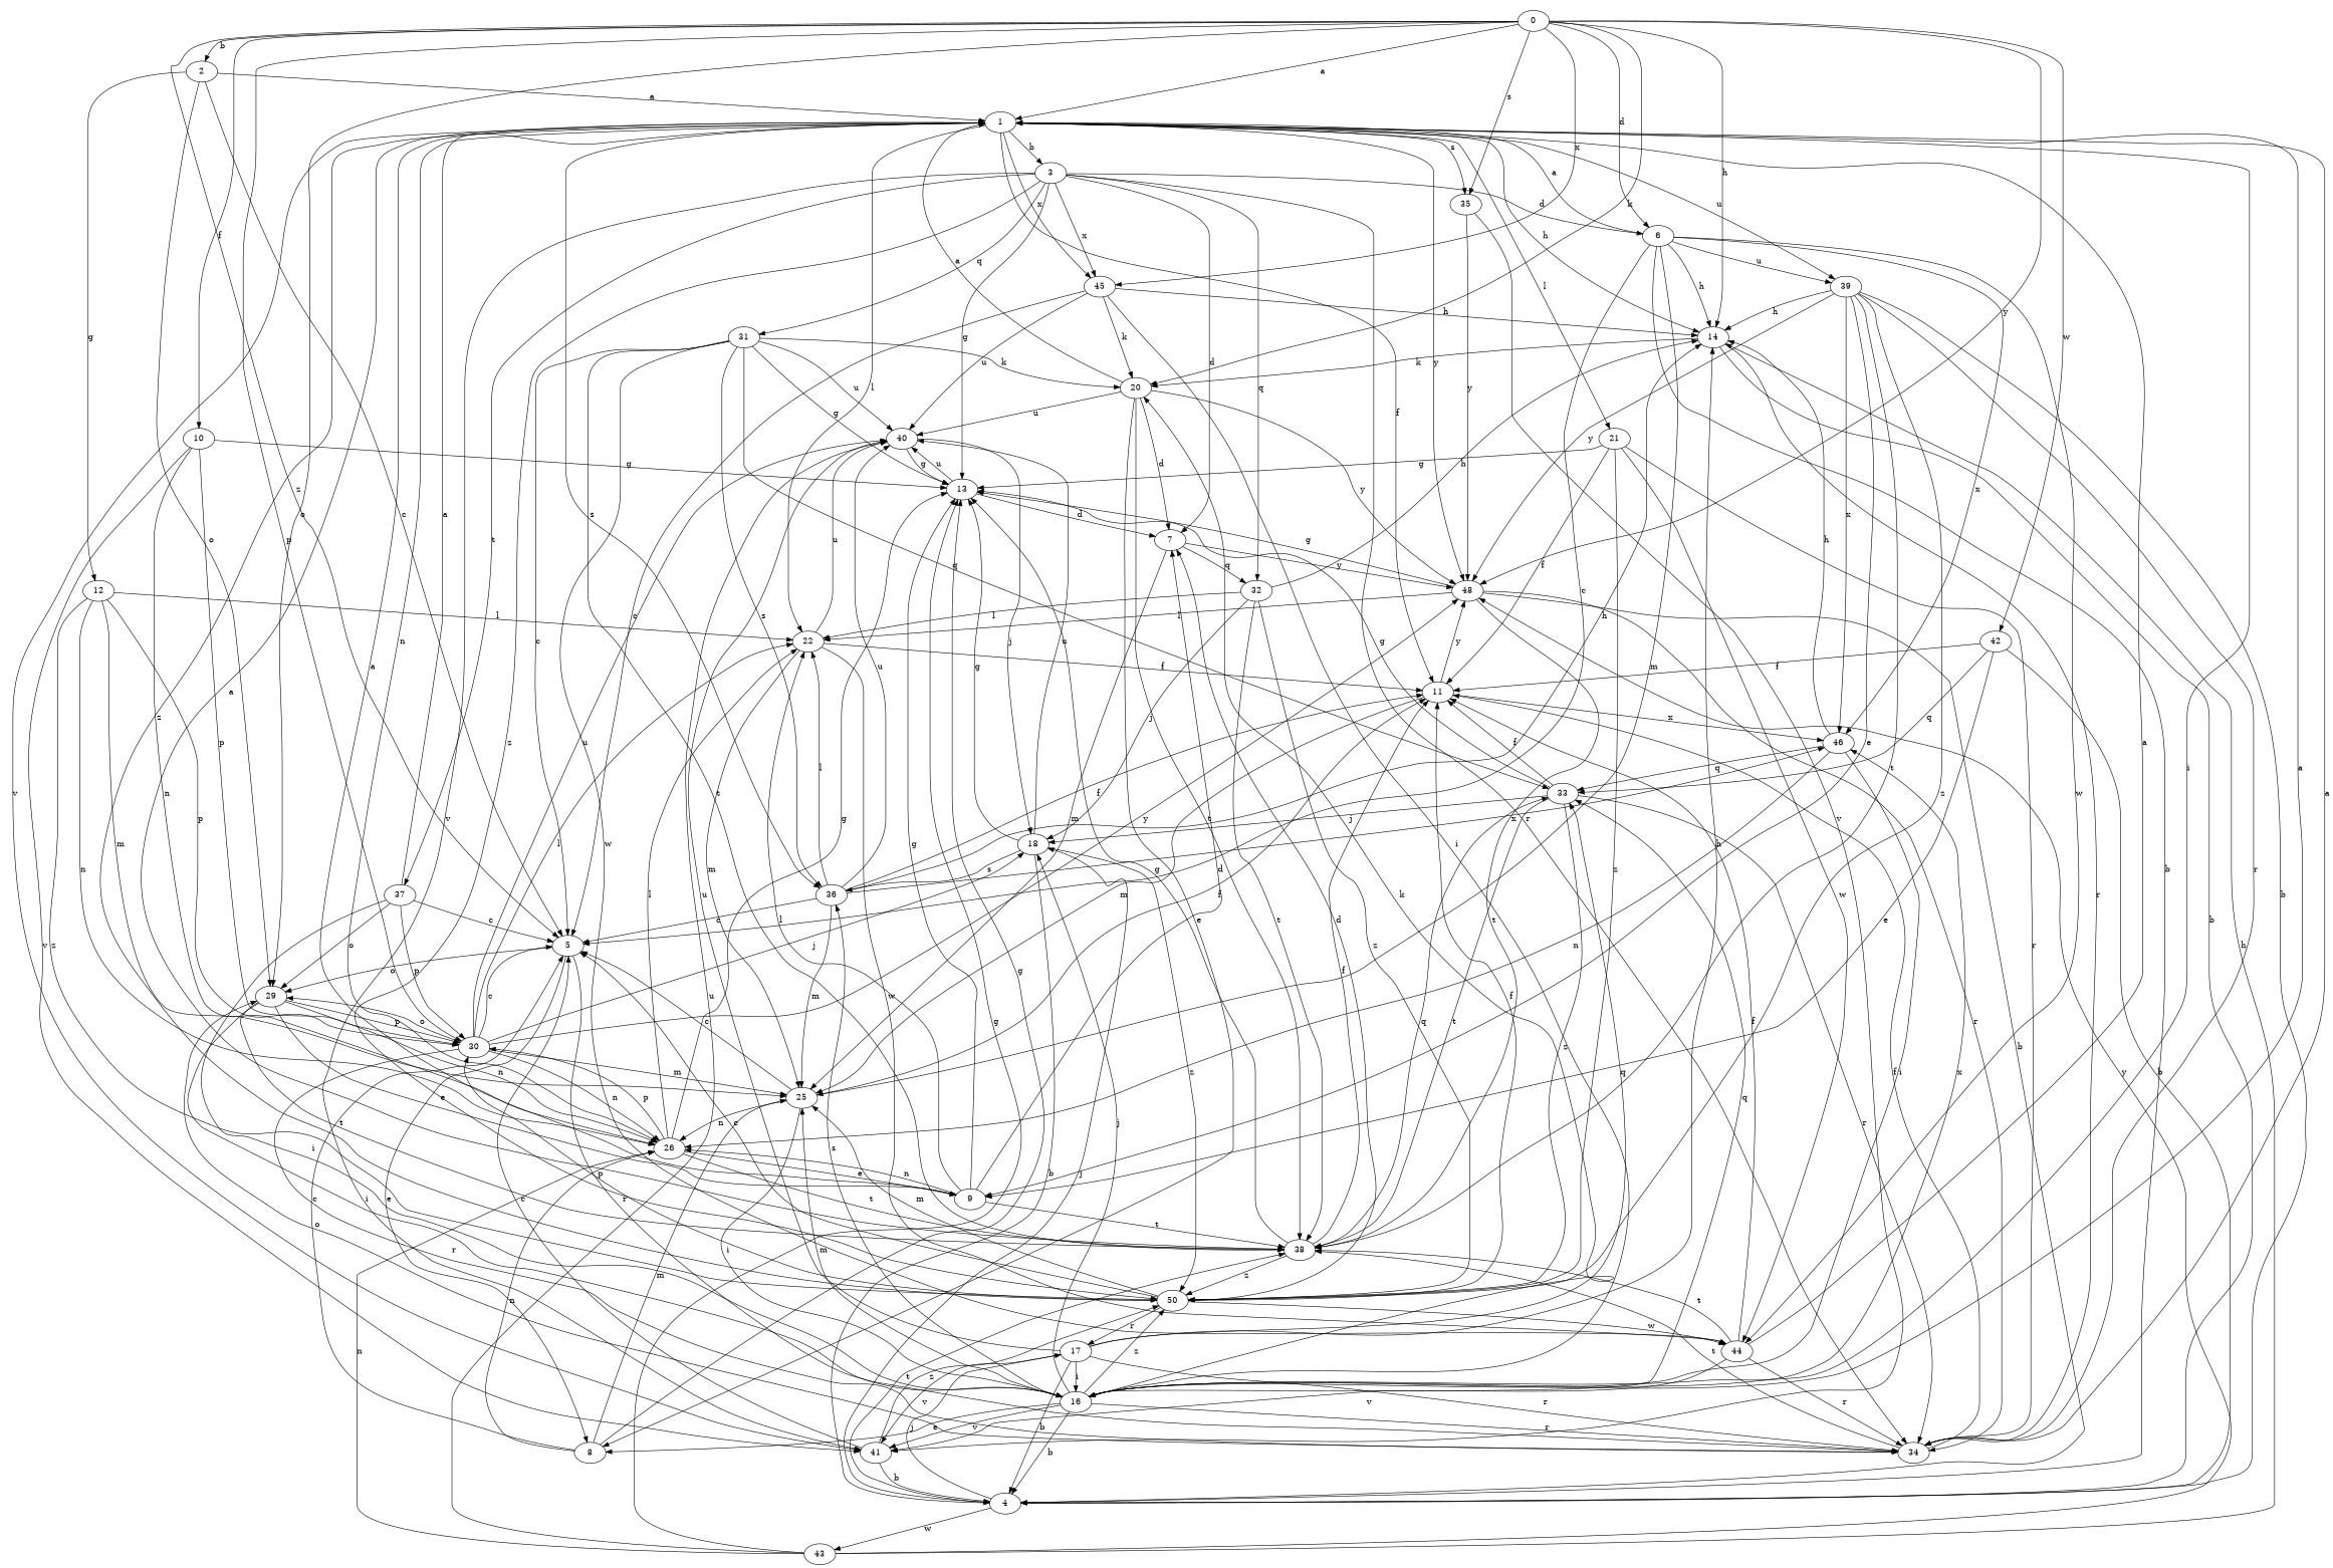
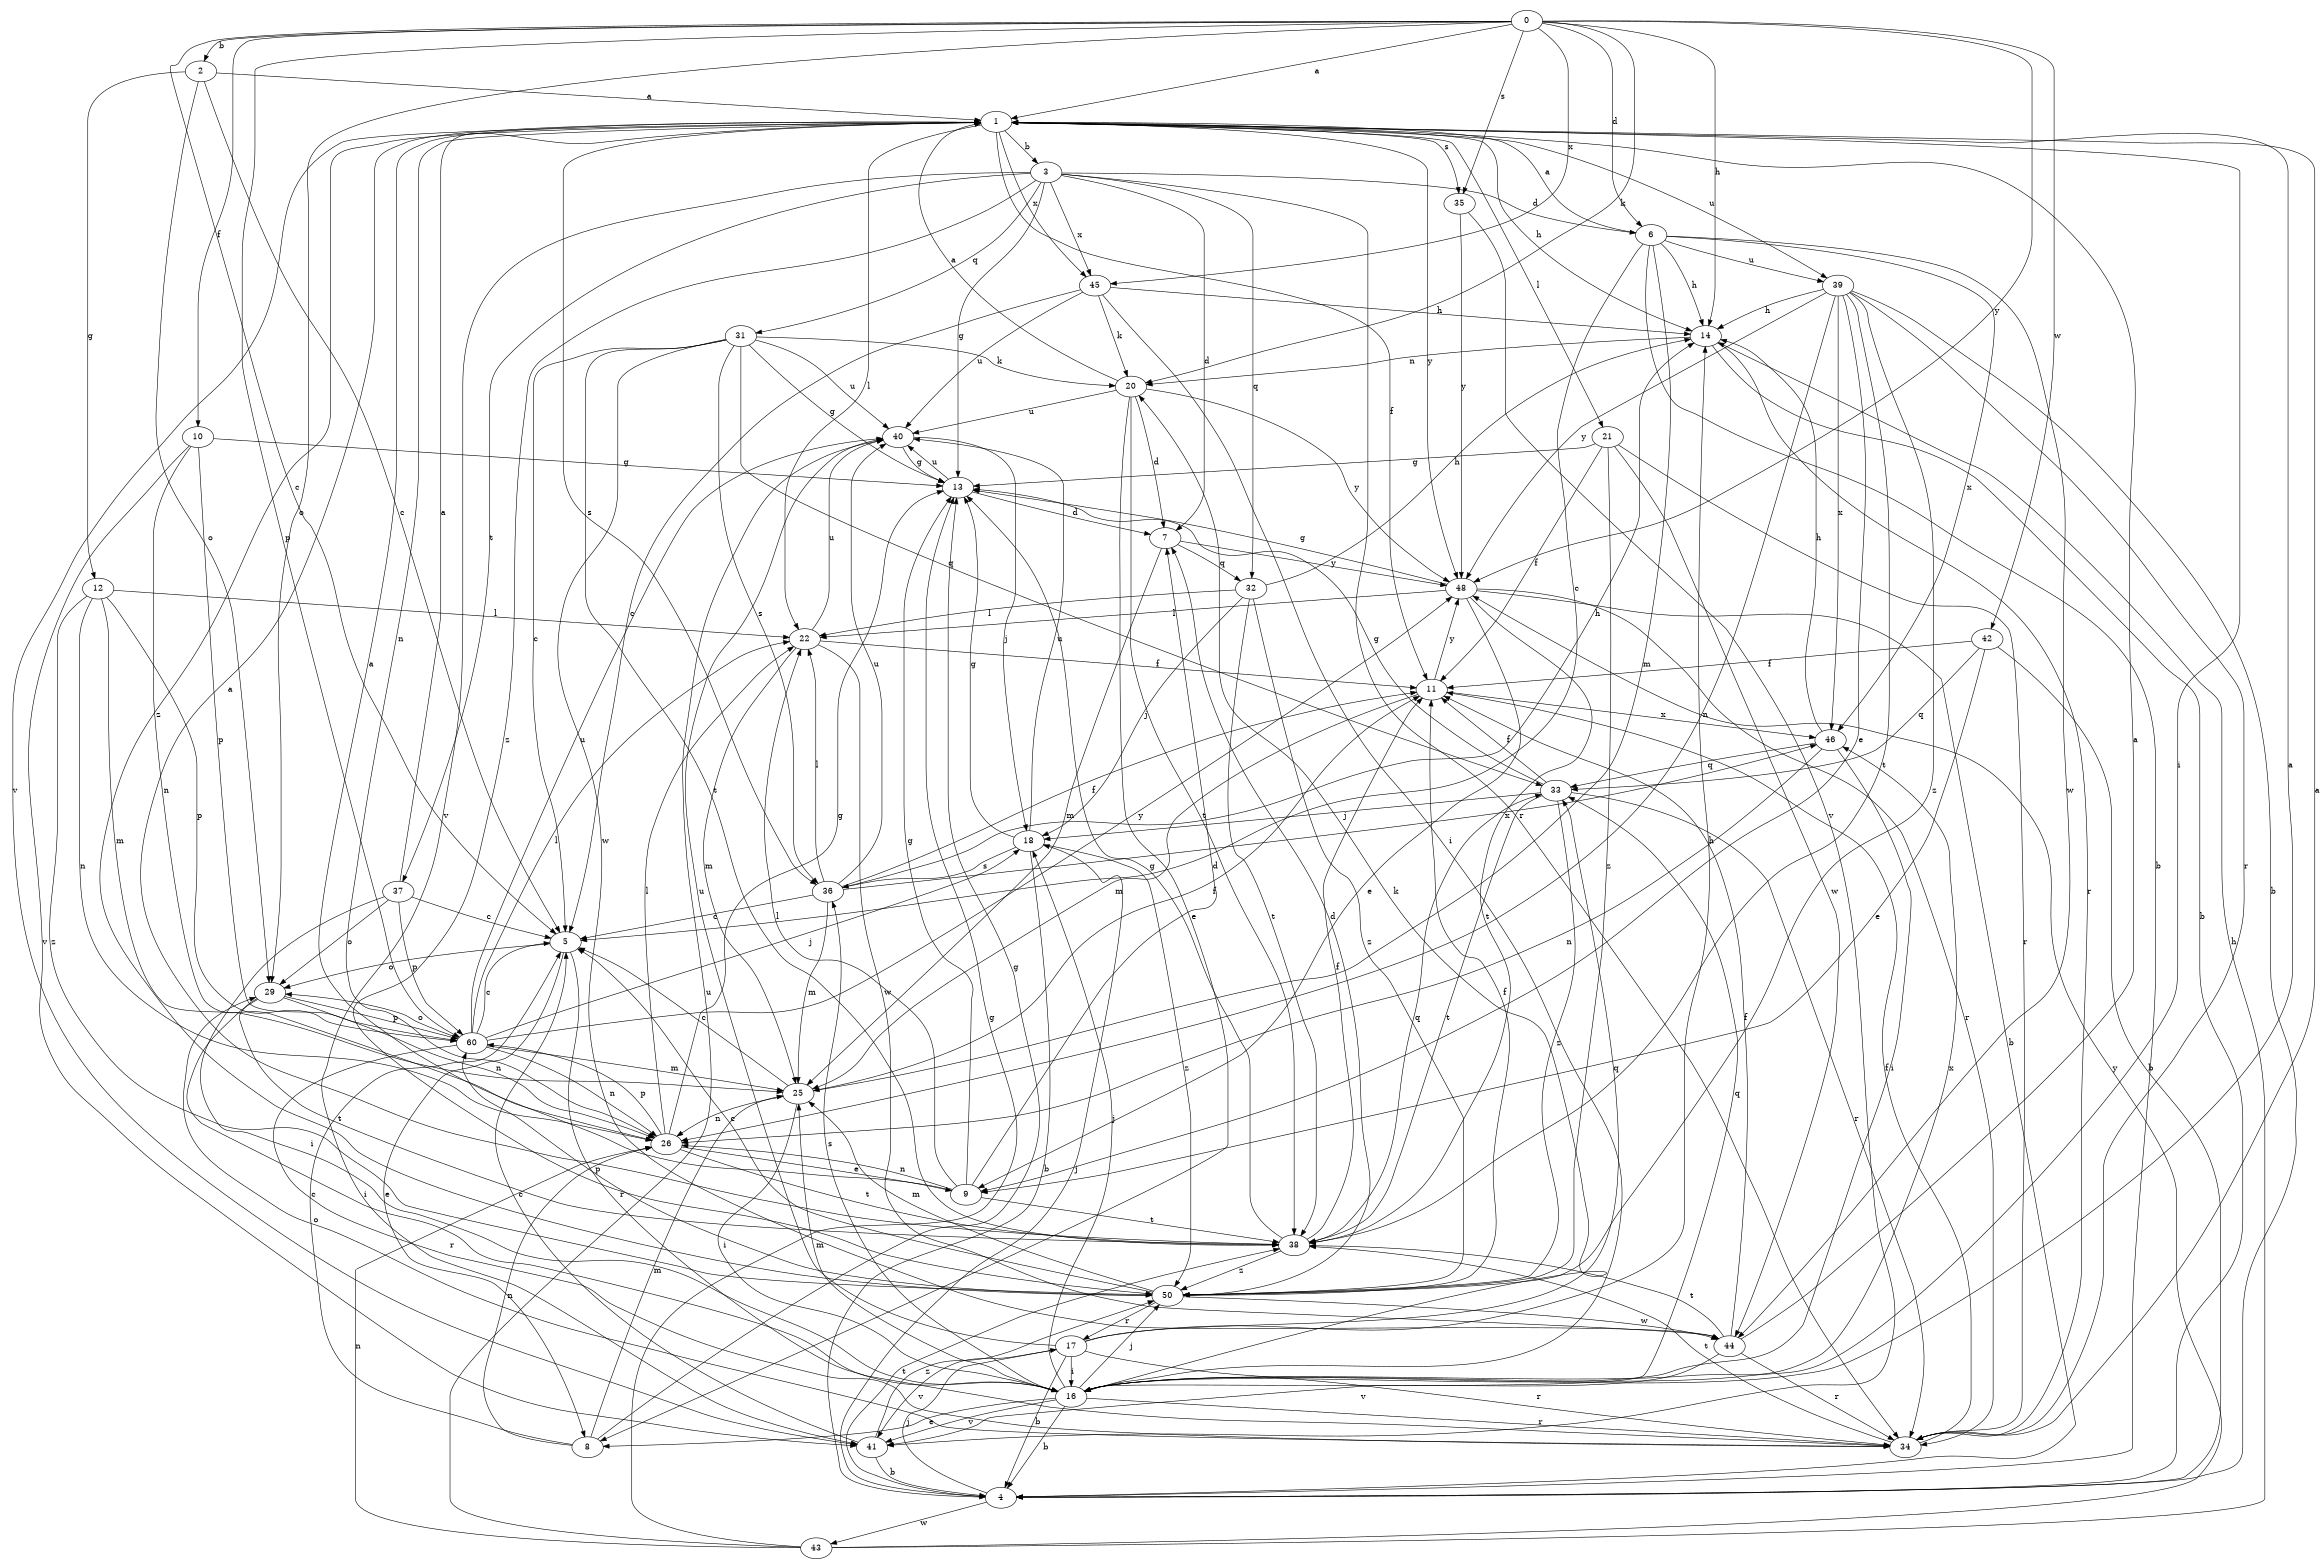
  strict digraph {
    0
    1
    2
    5
    6
    10
    14
    20
    n9 [label=29]
-   30
+   30 [label=60]
    35
    42
    45
    48
    3
    11
    16
    21
    22
    26
    36
    39
    41
    50
    12
    34
    8
    4
    25
    44
    46
    13
    7
    38
    40
    9
    18
    33
    31
    32
    37
    17
    43
    0 -> 1 [label=a]
    0 -> 2 [label=b]
-   0 -> 5 [label=z]
+   0 -> 5 [label=c]
    0 -> 6 [label=d]
    0 -> 10 [label=f]
    0 -> 14 [label=h]
    0 -> 20 [label=k]
    0 -> n9 [label=o]
    0 -> 30 [label=p]
    0 -> 35 [label=s]
    0 -> 42 [label=w]
    0 -> 45 [label=x]
    0 -> 48 [label=y]
    1 -> 14 [label=h]
    1 -> 35 [label=s]
    1 -> 45 [label=x]
    1 -> 48 [label=y]
    1 -> 3 [label=b]
    1 -> 11 [label=f]
    1 -> 16 [label=i]
    1 -> 21 [label=l]
    1 -> 22 [label=l]
    1 -> 26 [label=n]
    1 -> 36 [label=s]
    1 -> 39 [label=u]
    1 -> 41 [label=v]
    1 -> 50 [label=z]
    2 -> 1 [label=a]
    2 -> 5 [label=c]
    2 -> n9 [label=o]
    2 -> 12 [label=g]
    5 -> n9 [label=o]
    5 -> 34 [label=r]
    5 -> 8 [label=e]
    6 -> 1 [label=a]
    6 -> 5 [label=c]
    6 -> 14 [label=h]
    6 -> 39 [label=u]
    6 -> 4 [label=b]
    6 -> 25 [label=m]
    6 -> 44 [label=w]
    6 -> 46 [label=x]
    10 -> 30 [label=p]
    10 -> 26 [label=n]
    10 -> 41 [label=v]
    10 -> 13 [label=g]
-   14 -> 20 [label=k]
+   14 -> 20 [label=n]
    14 -> 34 [label=r]
    14 -> 4 [label=b]
    20 -> 1 [label=a]
    20 -> 48 [label=y]
    20 -> 8 [label=e]
    20 -> 7 [label=d]
    20 -> 38 [label=t]
    20 -> 40 [label=u]
    n9 -> 30 [label=p]
    n9 -> 16 [label=i]
    n9 -> 26 [label=n]
    n9 -> 38 [label=t]
-   n9 -> 9 [label=e]
+   48 -> 9 [label=e]
    30 -> 5 [label=c]
    30 -> n9 [label=o]
    30 -> 48 [label=y]
    30 -> 22 [label=l]
    30 -> 26 [label=n]
    30 -> 34 [label=r]
    30 -> 25 [label=m]
    30 -> 40 [label=u]
    30 -> 18 [label=j]
    35 -> 48 [label=y]
    35 -> 41 [label=v]
    42 -> 11 [label=f]
    42 -> 4 [label=b]
    42 -> 9 [label=e]
    42 -> 33 [label=q]
    45 -> 5 [label=c]
    45 -> 14 [label=h]
    45 -> 20 [label=k]
    45 -> 16 [label=i]
    45 -> 40 [label=u]
    48 -> 22 [label=l]
    48 -> 34 [label=r]
    48 -> 4 [label=b]
    48 -> 13 [label=g]
    48 -> 38 [label=t]
    3 -> 6 [label=d]
    3 -> 45 [label=x]
    3 -> 41 [label=v]
    3 -> 50 [label=z]
    3 -> 34 [label=r]
    3 -> 13 [label=g]
    3 -> 7 [label=d]
    3 -> 31 [label=q]
    3 -> 32 [label=q]
    3 -> 37 [label=t]
    11 -> 48 [label=y]
    11 -> 25 [label=m]
    11 -> 46 [label=x]
    16 -> 1 [label=a]
    16 -> 20 [label=k]
    16 -> 36 [label=s]
    16 -> 41 [label=v]
-   16 -> 50 [label=z]
+   16 -> 50 [label=j]
    16 -> 34 [label=r]
    16 -> 8 [label=e]
    16 -> 4 [label=b]
    16 -> 25 [label=m]
    16 -> 46 [label=x]
    16 -> 18 [label=j]
    16 -> 33 [label=q]
    21 -> 11 [label=f]
    21 -> 50 [label=z]
    21 -> 34 [label=r]
    21 -> 44 [label=w]
    21 -> 13 [label=g]
    22 -> 11 [label=f]
    22 -> 25 [label=m]
    22 -> 44 [label=w]
    22 -> 40 [label=u]
    26 -> 30 [label=p]
    26 -> 22 [label=l]
    26 -> 13 [label=g]
    26 -> 38 [label=t]
    26 -> 9 [label=e]
    36 -> 5 [label=c]
    36 -> 14 [label=h]
    36 -> 11 [label=f]
    36 -> 22 [label=l]
    36 -> 25 [label=m]
    36 -> 46 [label=x]
    36 -> 40 [label=u]
    39 -> 14 [label=h]
    39 -> 48 [label=y]
+   39 -> 26 [label=n]
    39 -> 50 [label=z]
    39 -> 34 [label=r]
    39 -> 4 [label=b]
    39 -> 46 [label=x]
    39 -> 38 [label=t]
    39 -> 9 [label=e]
    41 -> 5 [label=c]
    41 -> 50 [label=z]
    41 -> 4 [label=b]
    50 -> 5 [label=c]
    50 -> 30 [label=p]
    50 -> 11 [label=f]
    50 -> 25 [label=m]
    50 -> 44 [label=w]
    50 -> 7 [label=d]
    50 -> 17 [label=r]
    12 -> 30 [label=p]
    12 -> 22 [label=l]
    12 -> 26 [label=n]
    12 -> 50 [label=z]
    12 -> 25 [label=m]
    34 -> 1 [label=a]
    34 -> n9 [label=o]
    34 -> 11 [label=f]
    34 -> 38 [label=t]
    8 -> 5 [label=c]
    8 -> 26 [label=n]
    8 -> 25 [label=m]
    8 -> 13 [label=g]
    4 -> 38 [label=t]
    4 -> 18 [label=j]
    4 -> 17 [label=j]
    4 -> 43 [label=w]
    25 -> 5 [label=c]
    25 -> 11 [label=f]
    25 -> 16 [label=i]
    25 -> 26 [label=n]
    44 -> 1 [label=a]
    44 -> 11 [label=f]
    44 -> 41 [label=v]
    44 -> 34 [label=r]
    44 -> 38 [label=t]
    46 -> 14 [label=h]
    46 -> 16 [label=i]
    46 -> 26 [label=n]
    46 -> 33 [label=q]
    13 -> 7 [label=d]
    13 -> 40 [label=u]
    7 -> 48 [label=y]
    7 -> 25 [label=m]
    7 -> 32 [label=q]
    38 -> 1 [label=a]
    38 -> 11 [label=f]
    38 -> 50 [label=z]
    38 -> 13 [label=g]
    38 -> 33 [label=q]
    40 -> 13 [label=g]
    40 -> 18 [label=j]
    9 -> 1 [label=a]
    9 -> 22 [label=l]
    9 -> 26 [label=n]
    9 -> 13 [label=g]
    9 -> 7 [label=d]
    9 -> 38 [label=t]
    18 -> 36 [label=s]
    18 -> 50 [label=z]
    18 -> 4 [label=b]
    18 -> 13 [label=g]
    18 -> 40 [label=u]
    33 -> 11 [label=f]
    33 -> 50 [label=z]
    33 -> 34 [label=r]
    33 -> 13 [label=g]
    33 -> 38 [label=t]
    33 -> 18 [label=j]
    31 -> 5 [label=c]
    31 -> 20 [label=k]
    31 -> 36 [label=s]
    31 -> 44 [label=w]
    31 -> 13 [label=g]
    31 -> 38 [label=t]
    31 -> 40 [label=u]
    31 -> 33 [label=q]
    32 -> 14 [label=h]
    32 -> 22 [label=l]
    32 -> 50 [label=z]
    32 -> 38 [label=t]
    32 -> 18 [label=j]
    37 -> 1 [label=a]
    37 -> 5 [label=c]
    37 -> n9 [label=o]
    37 -> 30 [label=p]
    37 -> 16 [label=i]
    17 -> 14 [label=h]
    17 -> 16 [label=i]
    17 -> 41 [label=v]
    17 -> 34 [label=r]
    17 -> 4 [label=b]
    17 -> 40 [label=u]
    17 -> 33 [label=q]
    43 -> 14 [label=h]
    43 -> 48 [label=y]
    43 -> 26 [label=n]
    43 -> 13 [label=g]
    43 -> 40 [label=u]
  }
